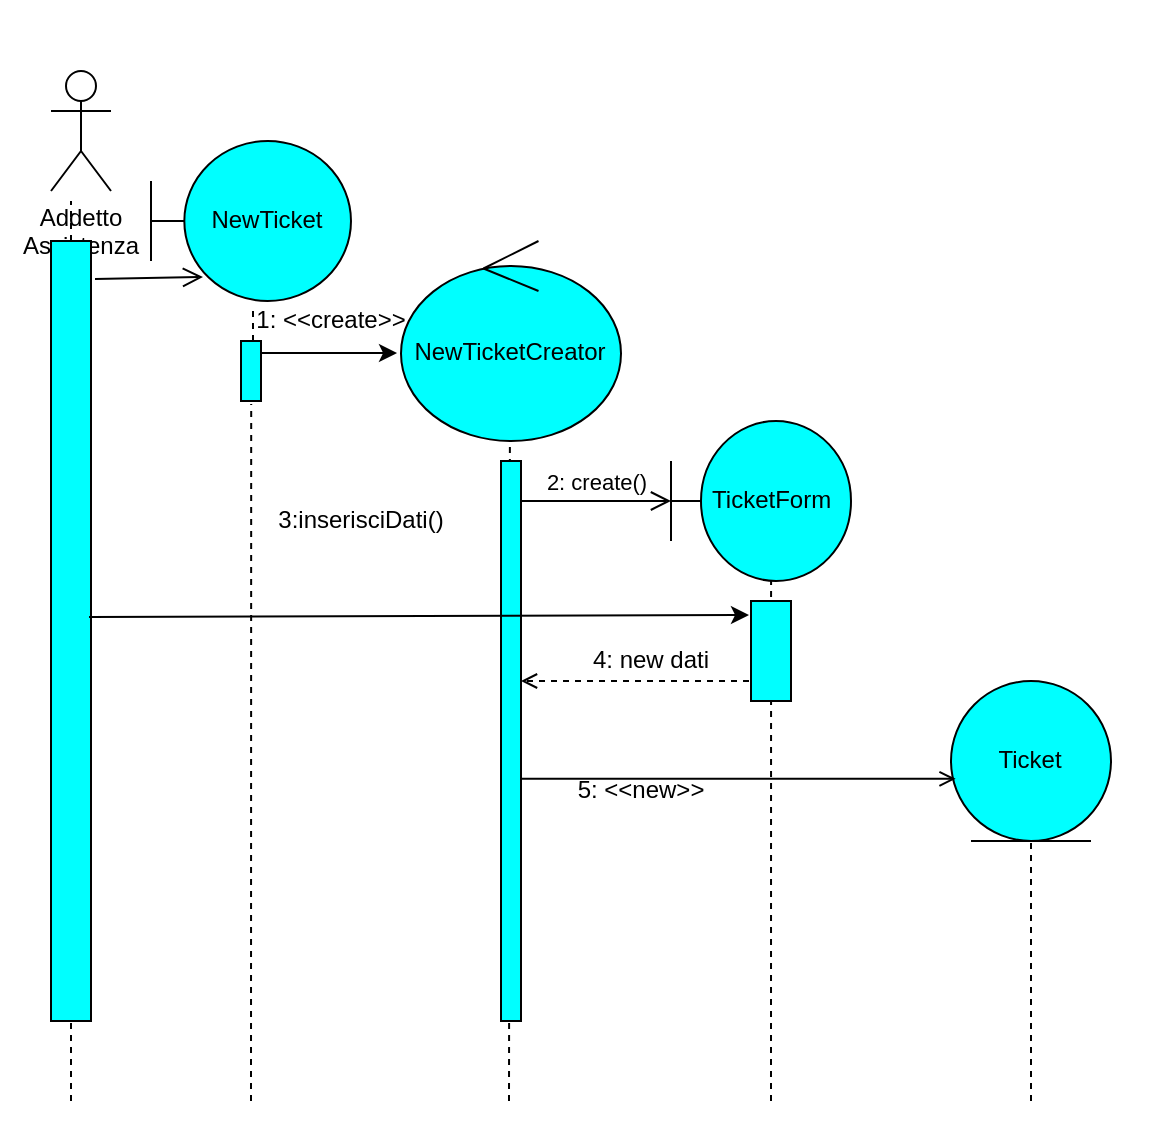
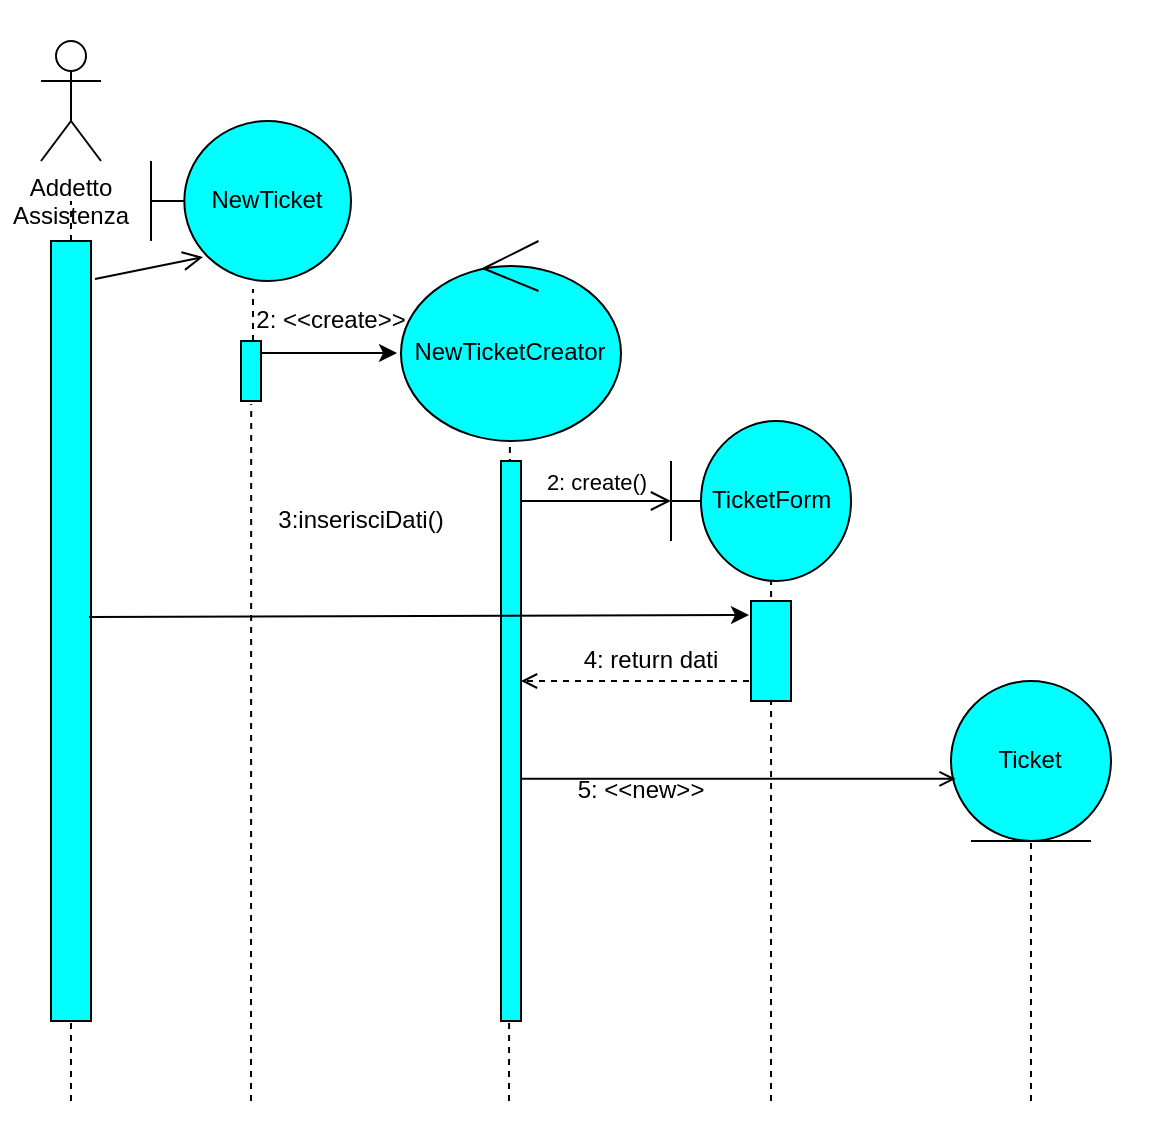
  <mxCell id="0" />
  <mxCell id="1" parent="0" />
  <mxCell id="2" value="" style="endArrow=none;dashed=1;html=1;entryX=0.51;entryY=1.05;entryDx=0;entryDy=0;entryPerimeter=0;strokeWidth=1;fillColor=#00FFFF;" parent="1" target="23" edge="1"><mxGeometry width="50" height="50" relative="1" as="geometry"><mxPoint x="125" y="550" as="sourcePoint" /><mxPoint x="126" y="154" as="targetPoint" /></mxGeometry></mxCell>
  <mxCell id="3" value="" style="endArrow=none;dashed=1;html=1;strokeWidth=1;entryX=0.5;entryY=1;entryDx=0;entryDy=0;fillColor=#00FFFF;" parent="1" target="14" edge="1"><mxGeometry width="50" height="50" relative="1" as="geometry"><mxPoint x="515" y="550" as="sourcePoint" /><mxPoint x="975.5" y="700" as="targetPoint" /></mxGeometry></mxCell>
  <mxCell id="4" value="" style="endArrow=none;dashed=1;html=1;strokeWidth=1;fillColor=#00FFFF;" parent="1" source="19" edge="1"><mxGeometry width="50" height="50" relative="1" as="geometry"><mxPoint x="385" y="890" as="sourcePoint" /><mxPoint x="384.5" y="219" as="targetPoint" /></mxGeometry></mxCell>
  <mxCell id="5" value="" style="endArrow=none;dashed=1;html=1;entryX=0.495;entryY=1;entryDx=0;entryDy=0;entryPerimeter=0;strokeWidth=1;fillColor=#00FFFF;" parent="1" target="15" edge="1"><mxGeometry width="50" height="50" relative="1" as="geometry"><mxPoint x="254" y="550" as="sourcePoint" /><mxPoint x="254.5" y="174.35" as="targetPoint" /></mxGeometry></mxCell>
  <mxCell id="6" value="" style="endArrow=none;dashed=1;html=1;entryX=0.51;entryY=1.05;entryDx=0;entryDy=0;entryPerimeter=0;strokeWidth=1;fillColor=#00FFFF;" parent="1" source="23" target="8" edge="1"><mxGeometry width="50" height="50" relative="1" as="geometry"><mxPoint x="126" y="890" as="sourcePoint" /><mxPoint x="45" y="110" as="targetPoint" /></mxGeometry></mxCell>
  <mxCell id="7" value="" style="endArrow=none;dashed=1;html=1;jumpSize=15;jumpStyle=none;strokeWidth=1;" parent="1" source="21" edge="1"><mxGeometry width="50" height="50" relative="1" as="geometry"><mxPoint x="35" y="890" as="sourcePoint" /><mxPoint x="35" y="100" as="targetPoint" /></mxGeometry></mxCell>
- <mxCell id="8" value="NewTicket" style="shape=umlBoundary;whiteSpace=wrap;html=1;fillColor=#00FFFF;" parent="1" vertex="1"><mxGeometry x="75" y="70" width="100" height="80" as="geometry" /></mxCell>
- <mxCell id="9" value="Addetto&lt;br&gt;Assistenza" style="shape=umlActor;verticalLabelPosition=bottom;verticalAlign=top;html=1;" parent="1" vertex="1"><mxGeometry x="25" y="35" width="30" height="60" as="geometry" /></mxCell>
+ <mxCell id="8" value="NewTicket" style="shape=umlBoundary;whiteSpace=wrap;html=1;fillColor=#00FFFF;" parent="1" vertex="1"><mxGeometry x="75" y="60" width="100" height="80" as="geometry" /></mxCell>
+ <mxCell id="9" value="Addetto&lt;br&gt;Assistenza" style="shape=umlActor;verticalLabelPosition=bottom;verticalAlign=top;html=1;" parent="1" vertex="1"><mxGeometry x="20" y="20" width="30" height="60" as="geometry" /></mxCell>
  <mxCell id="10" value="" style="html=1;verticalAlign=bottom;startArrow=none;startFill=0;endArrow=open;startSize=6;endSize=8;entryX=0.26;entryY=0.85;entryDx=0;entryDy=0;entryPerimeter=0;" parent="1" target="8" edge="1"><mxGeometry x="0.002" width="80" relative="1" as="geometry"><mxPoint x="47" y="139" as="sourcePoint" /><mxPoint x="115" y="169" as="targetPoint" /><Array as="points" /><mxPoint as="offset" /></mxGeometry></mxCell>
  <mxCell id="11" value="" style="html=1;points=[];perimeter=orthogonalPerimeter;fillColor=#00FFFF;" parent="1" vertex="1"><mxGeometry x="250" y="230" width="10" height="280" as="geometry" /></mxCell>
  <mxCell id="12" value="2: create()" style="html=1;verticalAlign=bottom;startArrow=none;startFill=0;endArrow=open;startSize=6;endSize=8;exitX=1.1;exitY=0.085;exitDx=0;exitDy=0;exitPerimeter=0;fillColor=#00FFFF;entryX=0;entryY=0.5;entryDx=0;entryDy=0;entryPerimeter=0;" parent="1" target="19" edge="1"><mxGeometry width="80" relative="1" as="geometry"><mxPoint x="260" y="250" as="sourcePoint" /><mxPoint x="375" y="251" as="targetPoint" /></mxGeometry></mxCell>
  <mxCell id="13" value="5: &amp;lt;&amp;lt;new&amp;gt;&amp;gt;" style="text;html=1;align=center;verticalAlign=middle;resizable=0;points=[];autosize=1;" parent="1" vertex="1"><mxGeometry x="280" y="385" width="80" height="20" as="geometry" /></mxCell>
  <mxCell id="14" value="Ticket" style="ellipse;shape=umlEntity;whiteSpace=wrap;html=1;fillColor=#00FFFF;" parent="1" vertex="1"><mxGeometry x="475" y="340" width="80" height="80" as="geometry" /></mxCell>
  <mxCell id="15" value="NewTicketCreator" style="ellipse;shape=umlControl;whiteSpace=wrap;html=1;fillColor=#00FFFF;" parent="1" vertex="1"><mxGeometry x="200" y="120" width="110" height="100" as="geometry" /></mxCell>
  <mxCell id="16" value="" style="endArrow=classic;html=1;strokeWidth=1;fillColor=#00FFFF;entryX=-0.018;entryY=0.56;entryDx=0;entryDy=0;entryPerimeter=0;" parent="1" target="15" edge="1"><mxGeometry width="50" height="50" relative="1" as="geometry"><mxPoint x="125" y="176" as="sourcePoint" /><mxPoint x="195" y="139" as="targetPoint" /></mxGeometry></mxCell>
- <mxCell id="17" value="1: &amp;lt;&amp;lt;create&amp;gt;&amp;gt;" style="text;html=1;align=center;verticalAlign=middle;resizable=0;points=[];autosize=1;" parent="1" vertex="1"><mxGeometry x="120" y="150" width="90" height="20" as="geometry" /></mxCell>
+ <mxCell id="17" value="2: &amp;lt;&amp;lt;create&amp;gt;&amp;gt;" style="text;html=1;align=center;verticalAlign=middle;resizable=0;points=[];autosize=1;" parent="1" vertex="1"><mxGeometry x="120" y="150" width="90" height="20" as="geometry" /></mxCell>
  <mxCell id="18" value="" style="endArrow=none;dashed=1;html=1;strokeWidth=1;fillColor=#00FFFF;entryX=0.556;entryY=0.988;entryDx=0;entryDy=0;entryPerimeter=0;" parent="1" target="19" edge="1"><mxGeometry width="50" height="50" relative="1" as="geometry"><mxPoint x="385" y="550" as="sourcePoint" /><mxPoint x="384.5" y="219" as="targetPoint" /></mxGeometry></mxCell>
  <mxCell id="19" value="TicketForm&amp;nbsp;" style="shape=umlBoundary;whiteSpace=wrap;html=1;fillColor=#00FFFF;" parent="1" vertex="1"><mxGeometry x="335" y="210" width="90" height="80" as="geometry" /></mxCell>
  <mxCell id="20" value="" style="html=1;points=[];perimeter=orthogonalPerimeter;fillColor=#00FFFF;" parent="1" vertex="1"><mxGeometry x="375" y="300" width="20" height="50" as="geometry" /></mxCell>
  <mxCell id="21" value="" style="html=1;points=[];perimeter=orthogonalPerimeter;fillColor=#00FFFF;" parent="1" vertex="1"><mxGeometry x="25" y="120" width="20" height="390" as="geometry" /></mxCell>
  <mxCell id="22" value="" style="endArrow=none;dashed=1;html=1;jumpSize=15;jumpStyle=none;strokeWidth=1;" parent="1" target="21" edge="1"><mxGeometry width="50" height="50" relative="1" as="geometry"><mxPoint x="35" y="550" as="sourcePoint" /><mxPoint x="35" y="100" as="targetPoint" /></mxGeometry></mxCell>
  <mxCell id="23" value="" style="html=1;points=[];perimeter=orthogonalPerimeter;fillColor=#00FFFF;" parent="1" vertex="1"><mxGeometry x="120" y="170" width="10" height="30" as="geometry" /></mxCell>
  <mxCell id="24" value="" style="endArrow=open;html=1;jumpSize=6;dashed=1;endFill=0;" parent="1" target="11" edge="1"><mxGeometry width="50" height="50" relative="1" as="geometry"><mxPoint x="374" y="340" as="sourcePoint" /><mxPoint x="261" y="331" as="targetPoint" /></mxGeometry></mxCell>
- <mxCell id="25" value="4: new dati" style="text;html=1;align=center;verticalAlign=middle;resizable=0;points=[];autosize=1;" parent="1" vertex="1"><mxGeometry x="285" y="320" width="80" height="20" as="geometry" /></mxCell>
+ <mxCell id="25" value="4: return dati" style="text;html=1;align=center;verticalAlign=middle;resizable=0;points=[];autosize=1;" parent="1" vertex="1"><mxGeometry x="285" y="320" width="80" height="20" as="geometry" /></mxCell>
  <mxCell id="26" value="" style="endArrow=open;html=1;entryX=0.029;entryY=0.674;entryDx=0;entryDy=0;entryPerimeter=0;endFill=0;" parent="1" source="11" edge="1"><mxGeometry width="50" height="50" relative="1" as="geometry"><mxPoint x="260" y="374" as="sourcePoint" /><mxPoint x="477.32" y="388.92" as="targetPoint" /></mxGeometry></mxCell>
  <mxCell id="27" value="" style="endArrow=classic;html=1;exitX=0.95;exitY=0.482;exitDx=0;exitDy=0;exitPerimeter=0;entryX=-0.05;entryY=0.14;entryDx=0;entryDy=0;entryPerimeter=0;" parent="1" source="21" target="20" edge="1"><mxGeometry width="50" height="50" relative="1" as="geometry"><mxPoint x="545" y="300" as="sourcePoint" /><mxPoint x="595" y="250" as="targetPoint" /></mxGeometry></mxCell>
  <mxCell id="28" value="3:inserisciDati()" style="text;html=1;align=center;verticalAlign=middle;resizable=0;points=[];autosize=1;" parent="1" vertex="1"><mxGeometry x="130" y="250" width="100" height="20" as="geometry" /></mxCell>
